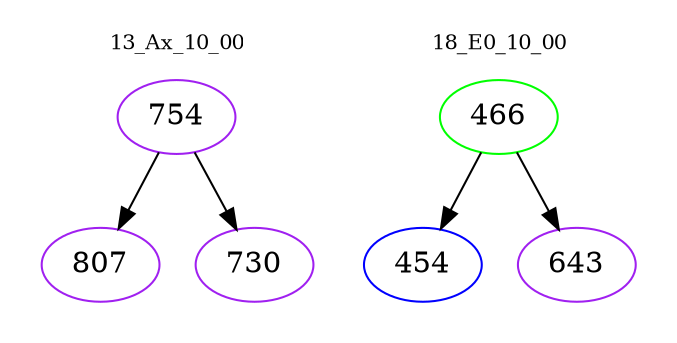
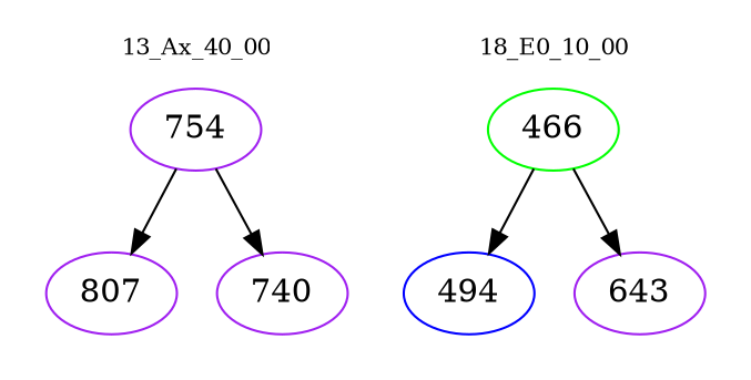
  digraph {
    node [color=purple]
    edge [color=black]
    n1 [label=754]
    n2 [label=807]
-   n3 [label=730]
+   n3 [label=740]
    n4 [color=green label=466]
-   n5 [color=blue label=454]
+   n5 [color=blue label=494]
    n6 [label=643]
    subgraph cluster_1 {
      color=white
      fontsize=10
-     label="13_Ax_10_00"
+     label="13_Ax_40_00"
      n1
      n2
      n3
    }
    subgraph cluster_2 {
      color=white
      fontsize=10
      label="18_E0_10_00"
      n4
      n5
      n6
    }
    n1 -> n2
    n1 -> n3
    n4 -> n5
    n4 -> n6
  }
